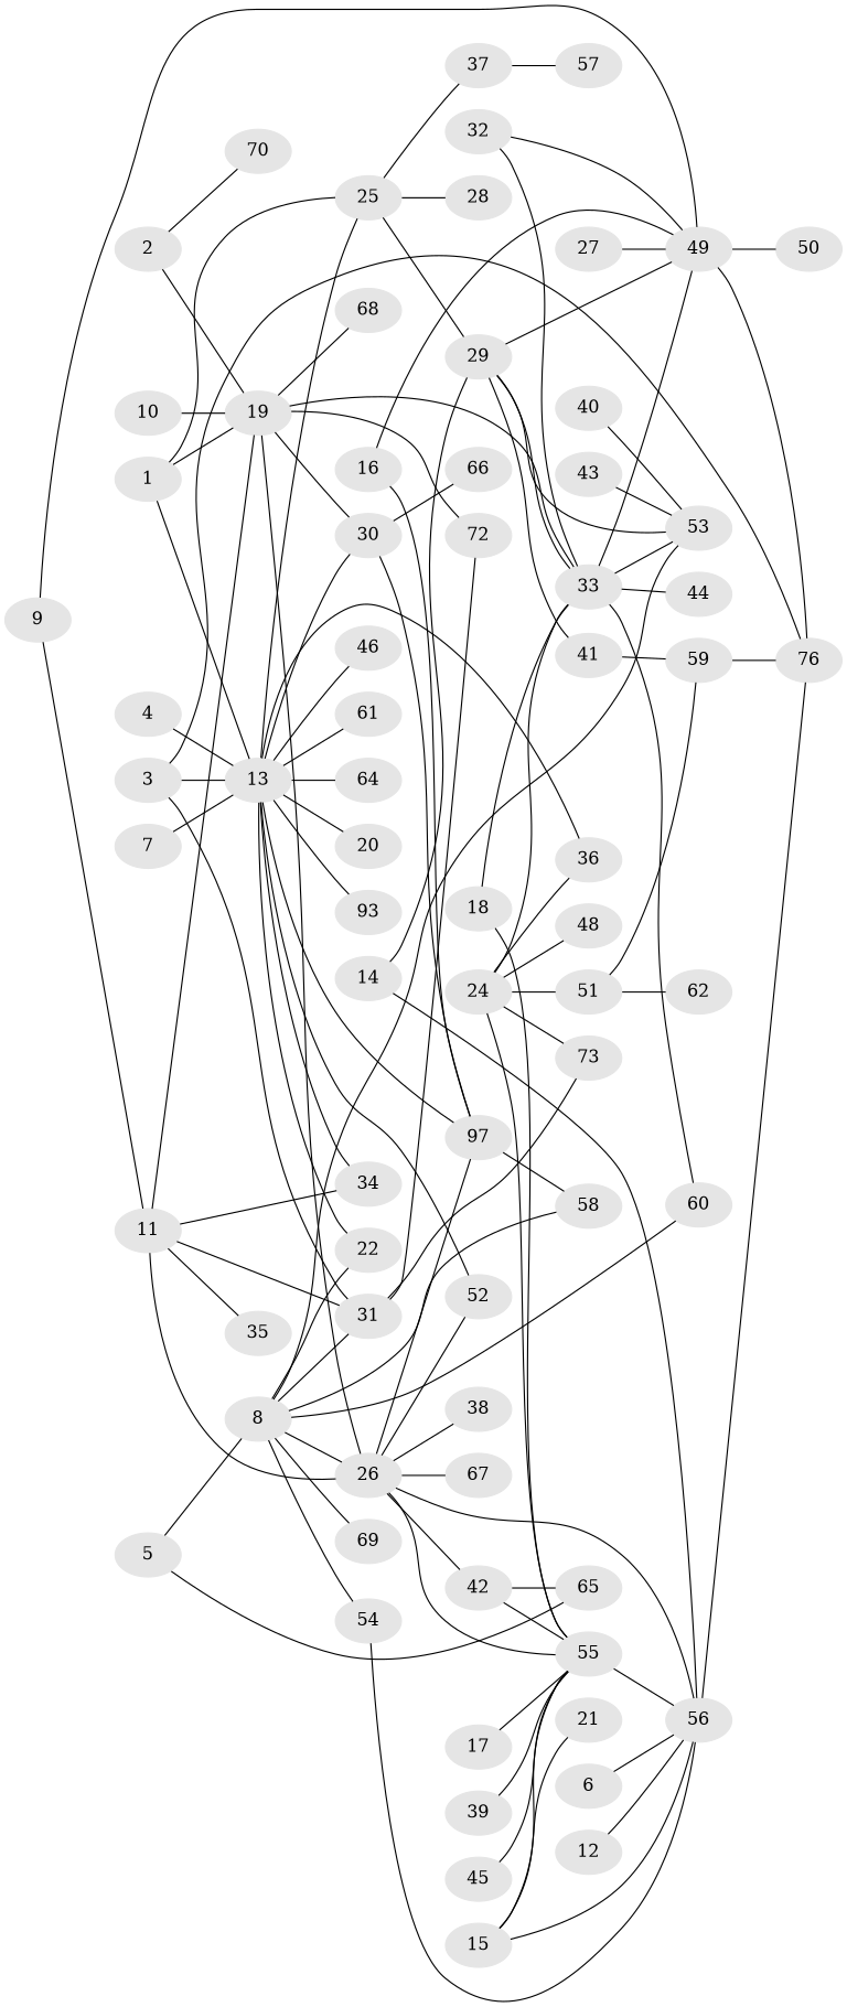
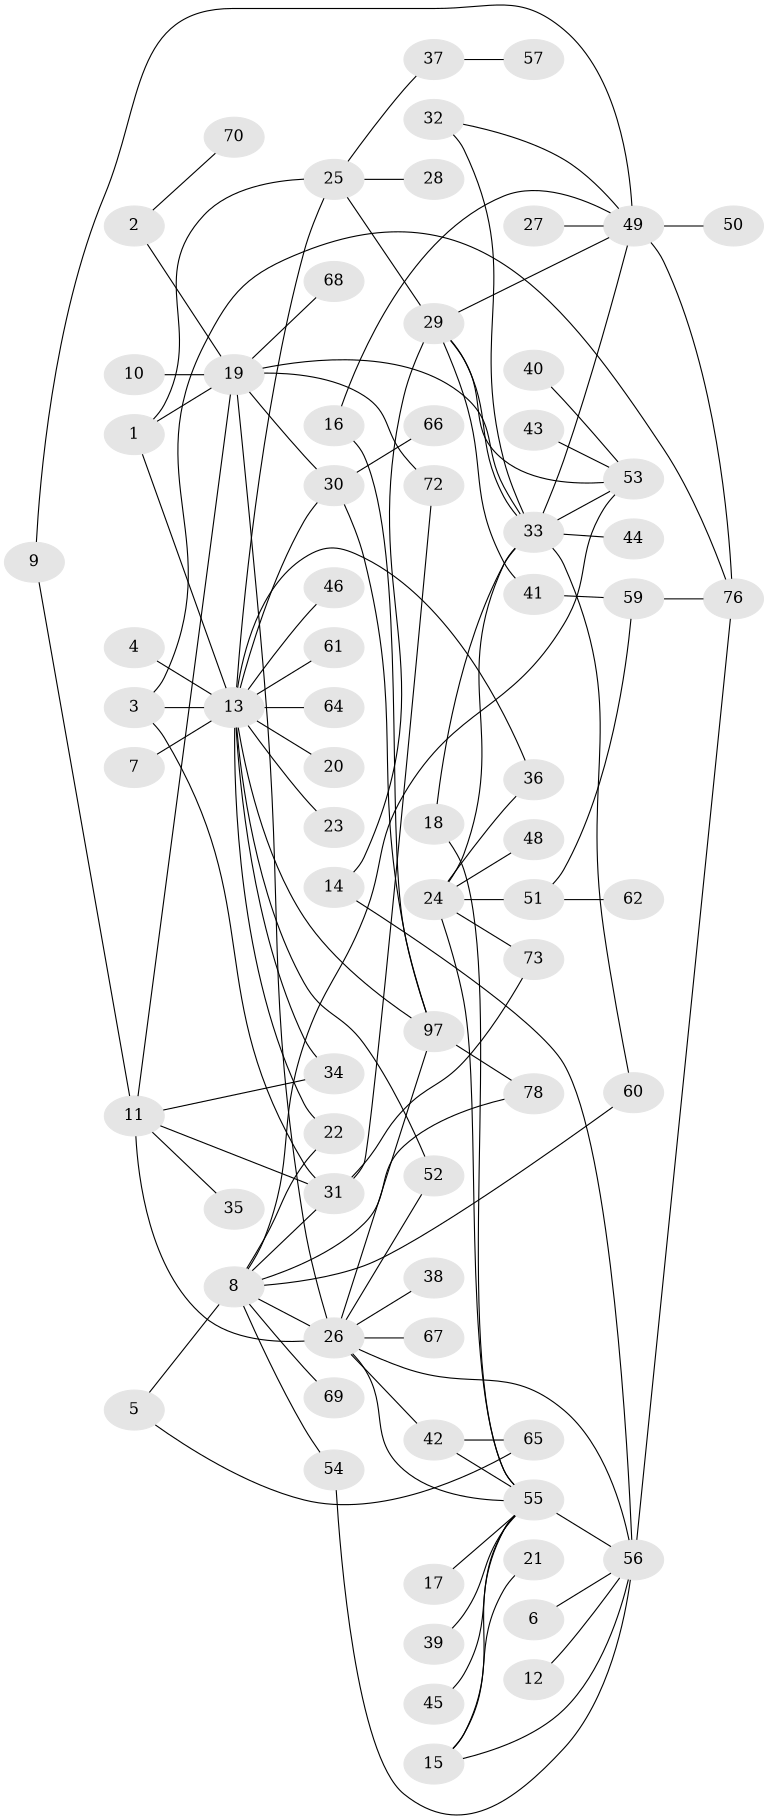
  graph {
    rankdir=LR
    node [color=gray90 style=filled]
    edge [weight=1.0]
    1
    13
    19
    25
    22
    34
    20
-   23 [label=93]
+   23
    30
    36
    46
    n12 [label=97]
    52
    61
    64
    26
    33
    68
    72
    29
    28
    37
    2
    70
    3
    31
    n27 [label=76]
    n28 [label=73]
    4
    5
    8
    65
    53
    54
-   58
+   58 [label=78]
    60
    69
    6
    56
    7
    55
    38
    42
    67
    9
    11
    49
    35
    50
    10
    12
    66
    14
    41
    15
    21
    16
    17
    18
    44
    24
    48
    51
    59
    62
    57
    27
    32
    39
    40
    43
    45
    1 -- 13
    1 -- 19
    1 -- 25
    13 -- 25
    13 -- 22
    13 -- 34
    13 -- 20
    13 -- 23
    13 -- 30
    13 -- 36
    13 -- 46
    13 -- n12
    13 -- 52
    13 -- 61
    13 -- 64
    19 -- 30
    19 -- 26
    19 -- 33
    19 -- 68
    19 -- 72
    25 -- 29
    25 -- 28
    25 -- 37
    30 -- n12
    30 -- 66
    n12 -- 58
    26 -- n12 [weight=2.0]
    26 -- 52
    26 -- 56
    26 -- 55
    26 -- 38
    26 -- 42
    26 -- 67
    33 -- 53 [weight=2.0]
    33 -- 60
    33 -- 49
    33 -- 44
    29 -- 33
    29 -- 53
    29 -- 49
    29 -- 41
    37 -- 57
    2 -- 19
    2 -- 70
    3 -- 13
    3 -- 31
    3 -- n27
    31 -- 72
    31 -- n28
    4 -- 13
    5 -- 8
    5 -- 65
    8 -- 22
    8 -- 26
    8 -- 31
    8 -- 53
    8 -- 54
    8 -- 58
    8 -- 60
    8 -- 69
    54 -- 56
    6 -- 56
    56 -- n27
    7 -- 13
    55 -- 56
    42 -- 65
    42 -- 55
    9 -- 11
    9 -- 49
    11 -- 19
    11 -- 34
    11 -- 26
    11 -- 31
    11 -- 35
    49 -- n27
    49 -- 50
    10 -- 19 [weight=2.0]
    12 -- 56
    14 -- 29
    14 -- 56
    41 -- 59
    15 -- 56
    15 -- 55
    15 -- 21
    16 -- n12
    16 -- 49
    17 -- 55
    18 -- 33
    18 -- 55
    24 -- 36
    24 -- 33
    24 -- n28
    24 -- 55 [weight=2.0]
    24 -- 48
    24 -- 51
    51 -- 59
    51 -- 62
    59 -- n27 [weight=2.0]
    27 -- 49
    32 -- 33
    32 -- 49
    39 -- 55
    40 -- 53
    43 -- 53
    45 -- 55
  }
